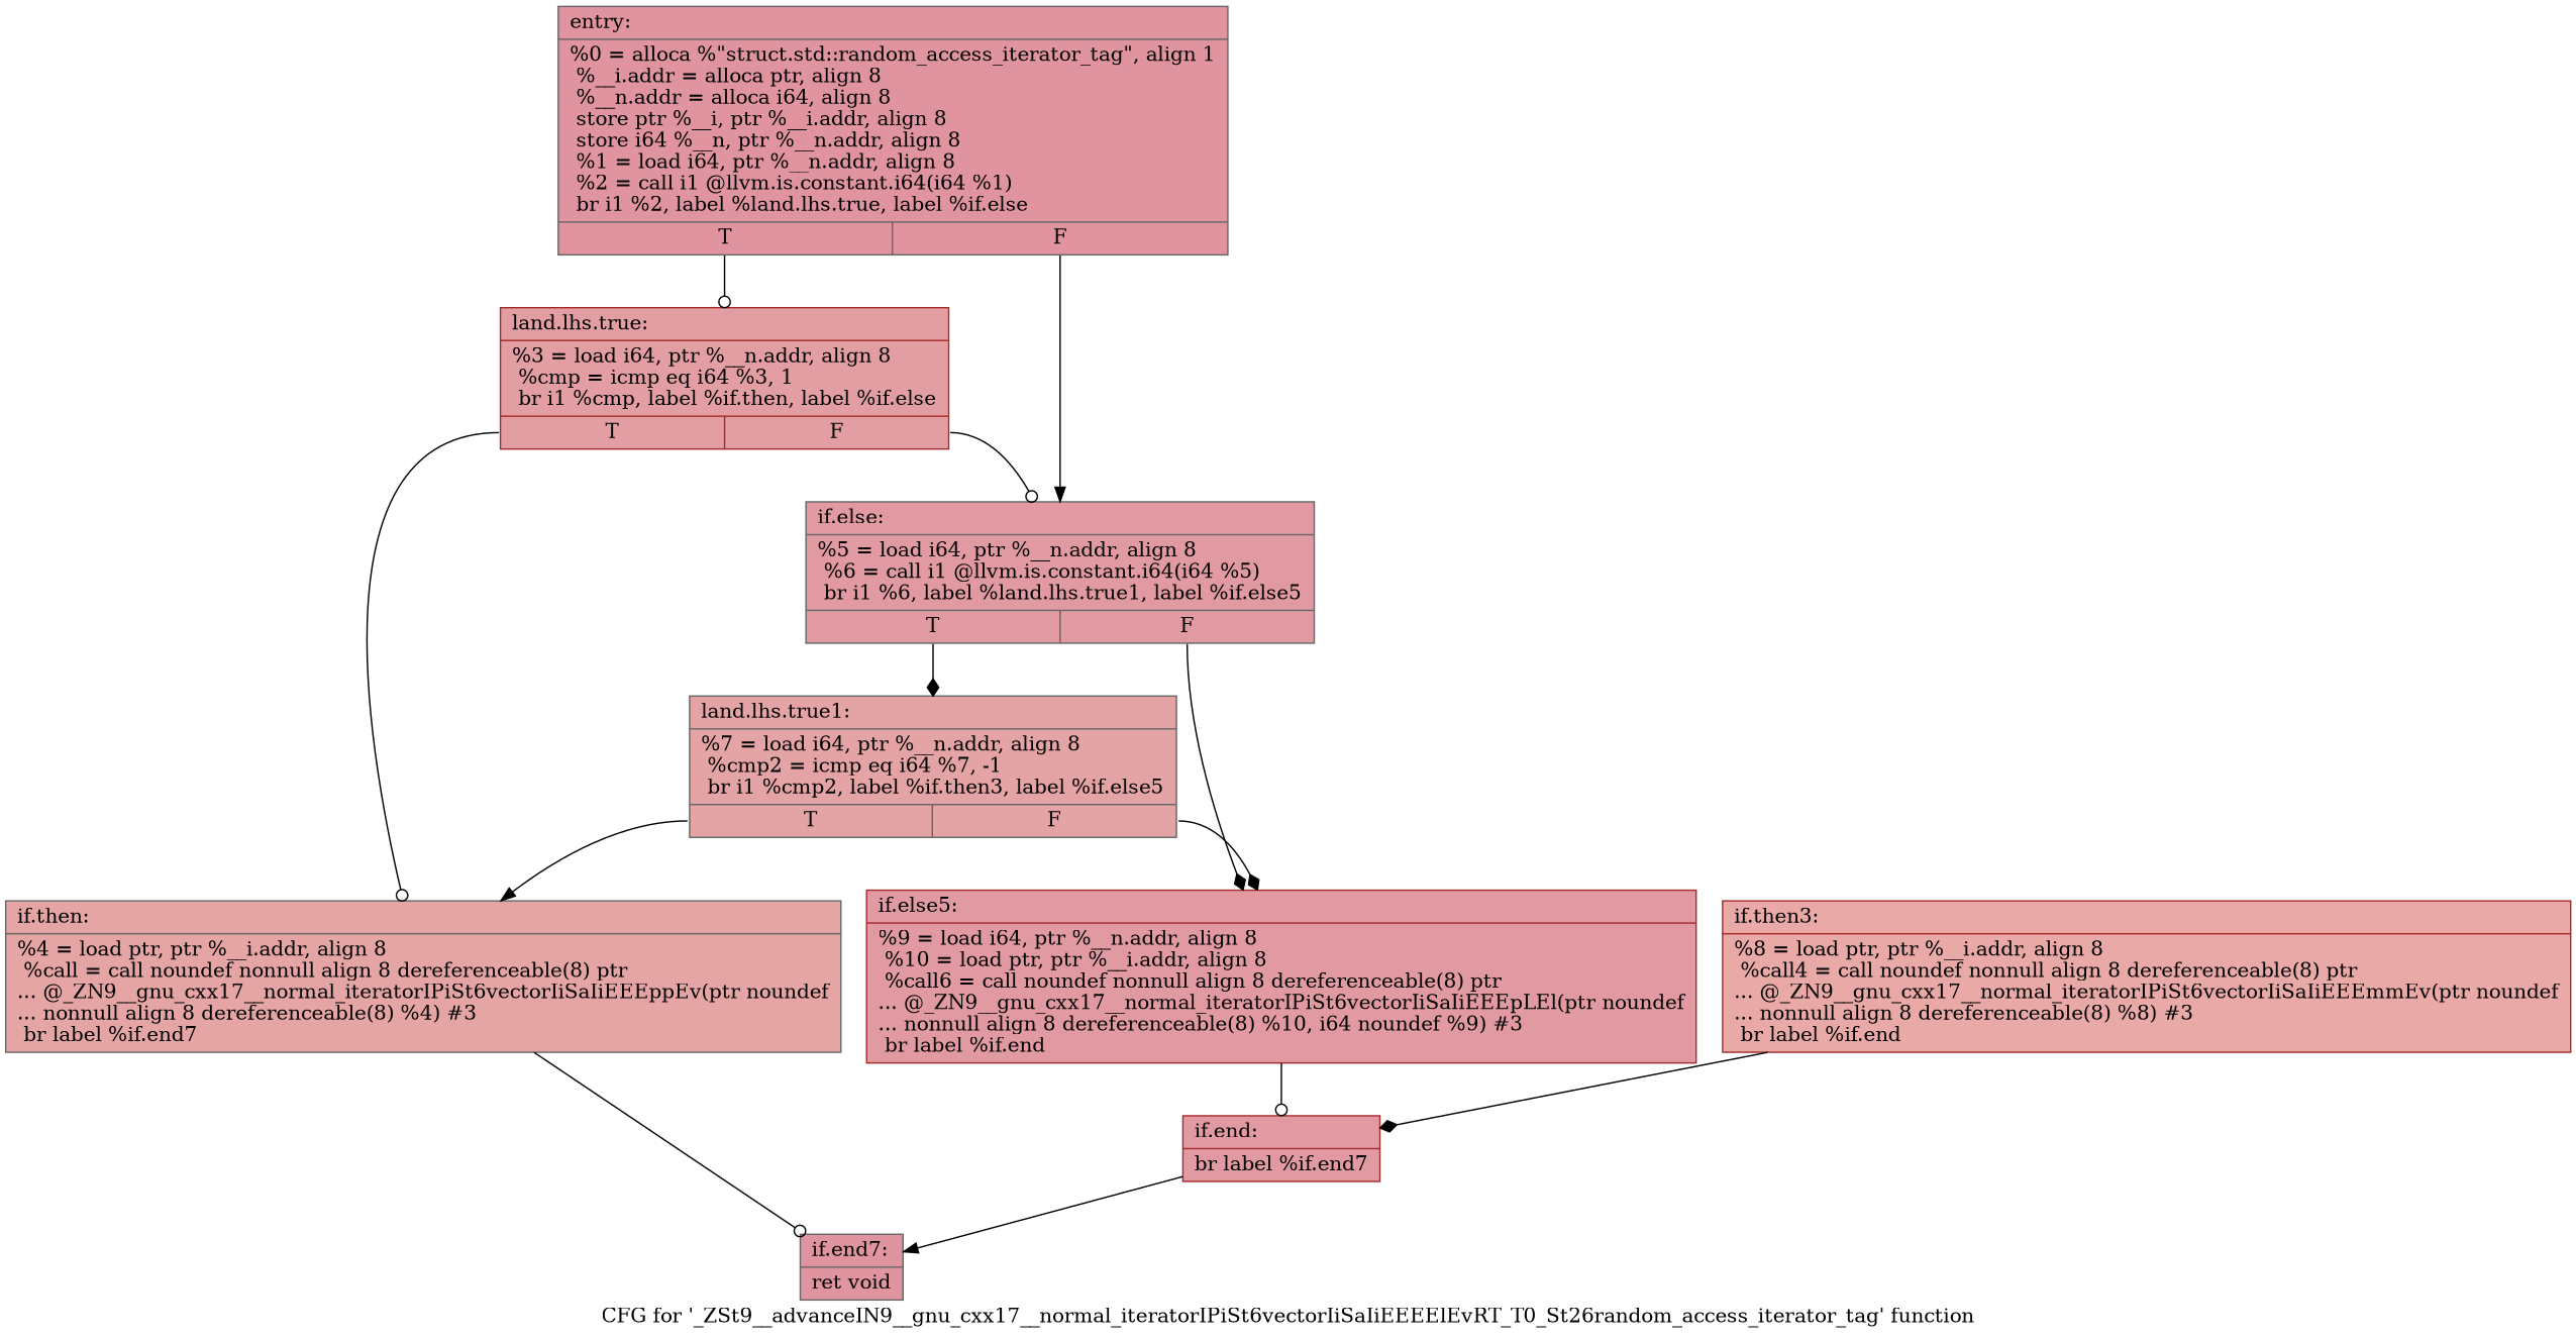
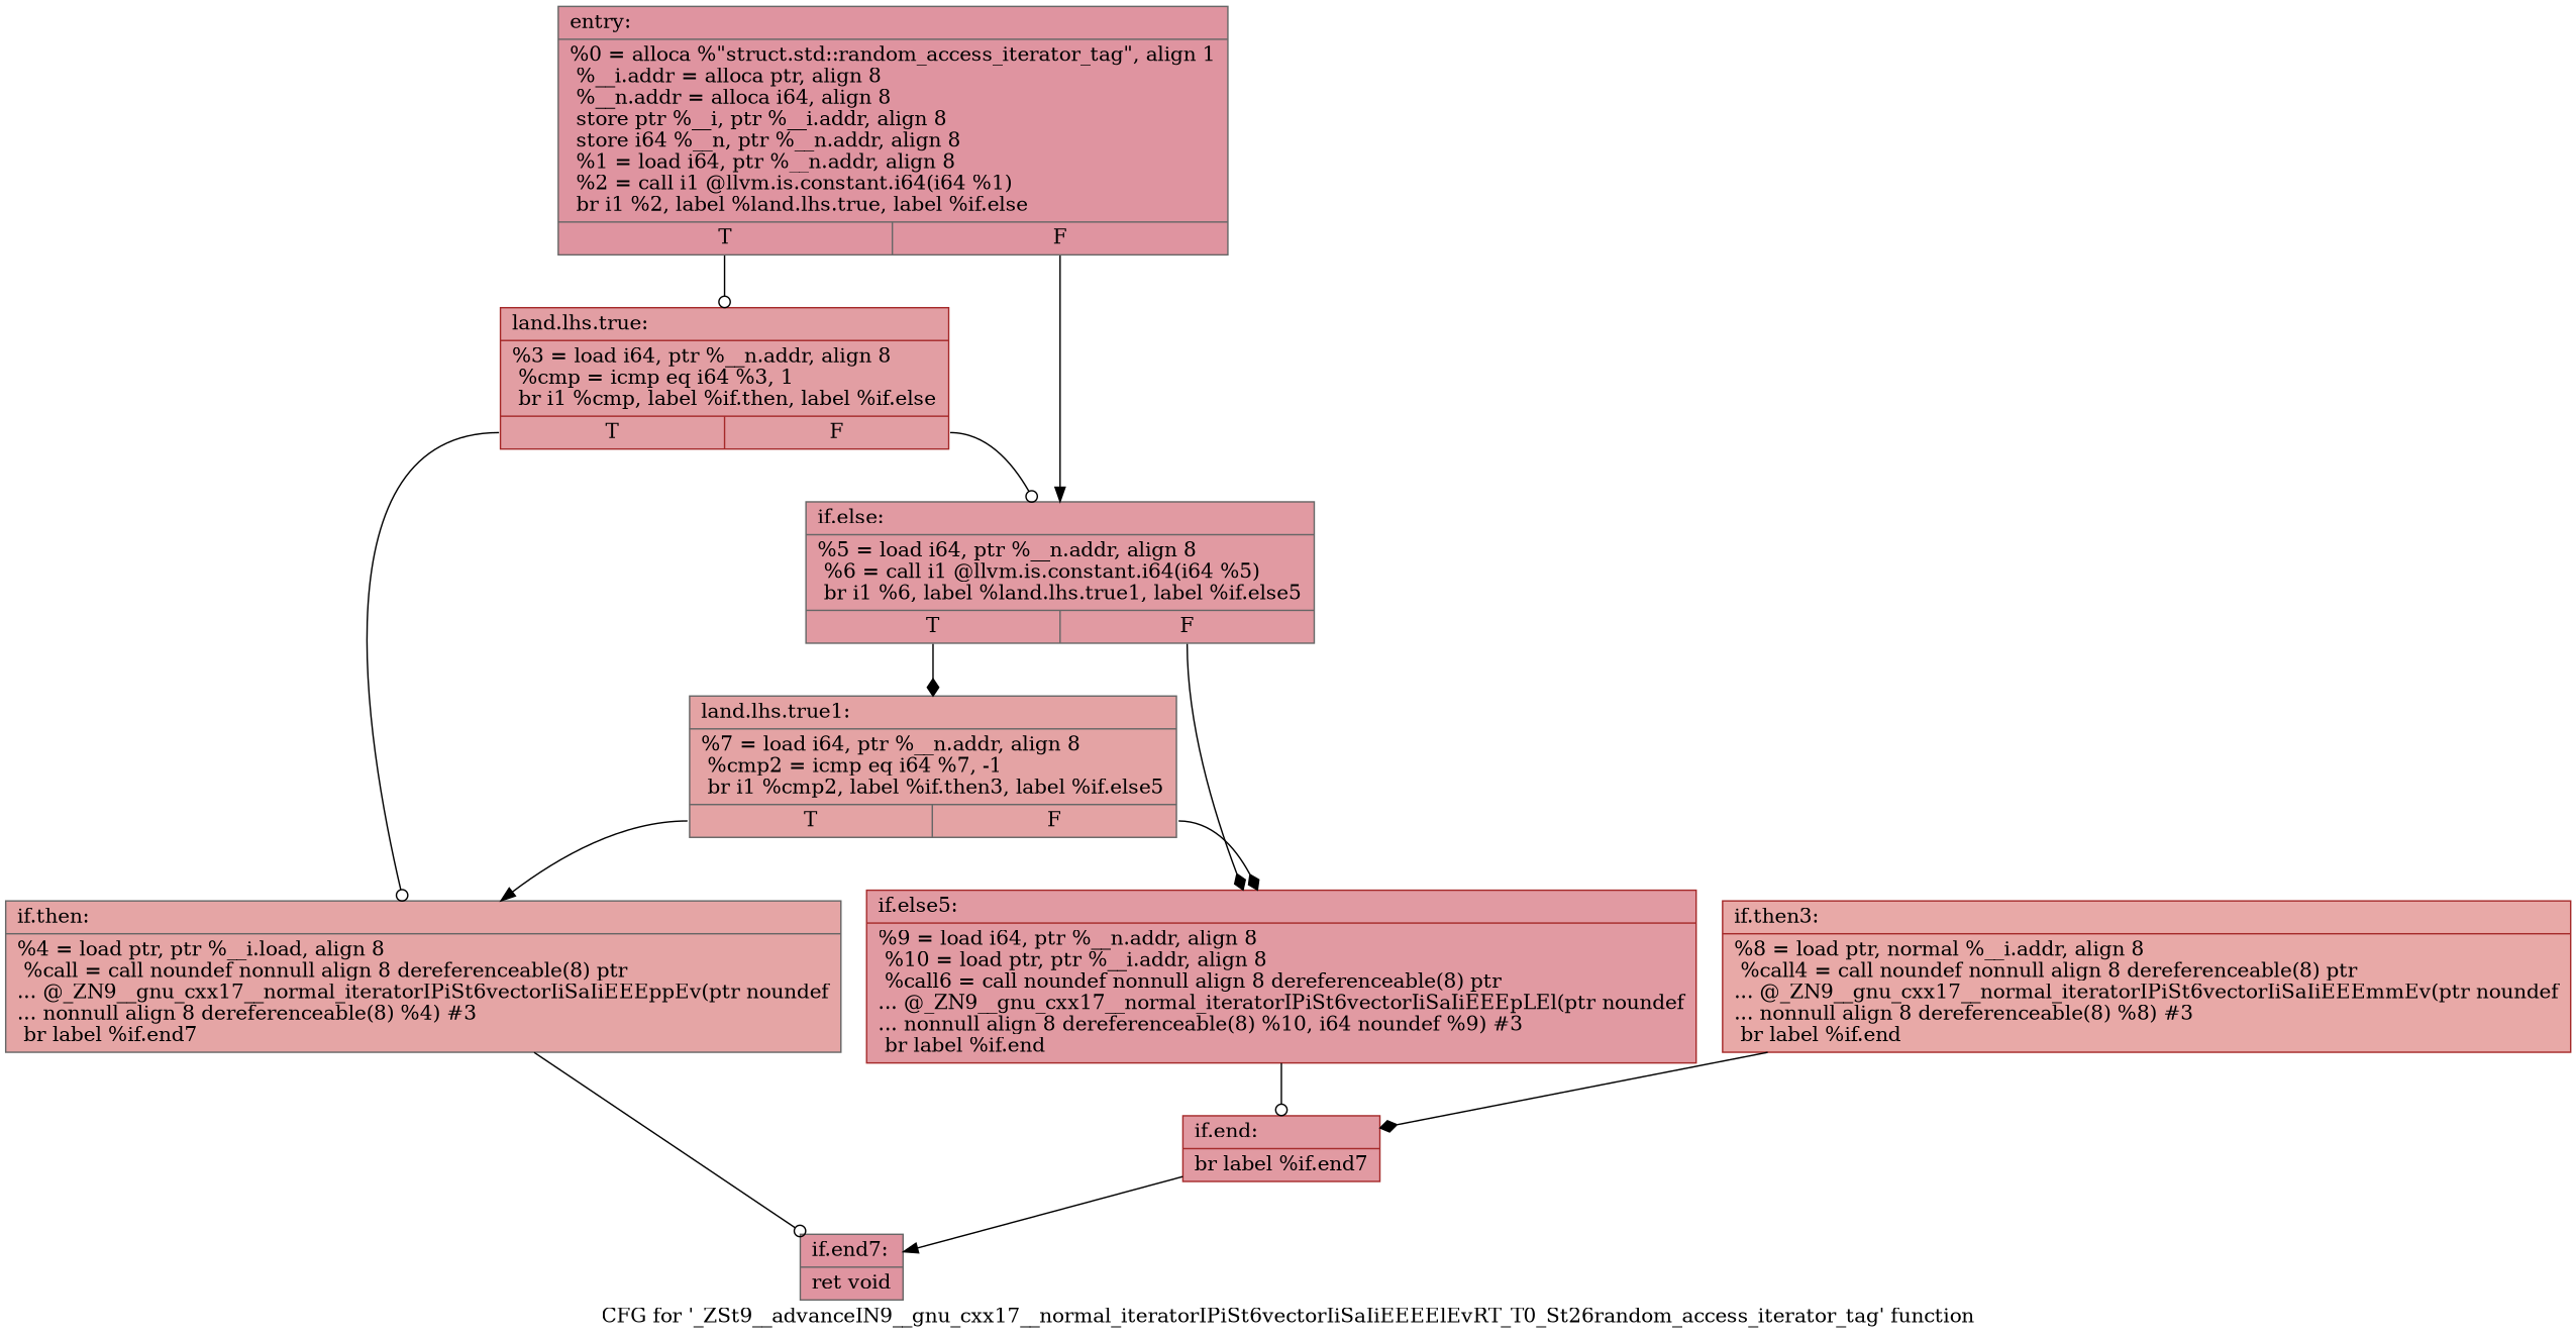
  digraph {
    fontname="DejaVu Serif"
    label="CFG for '_ZSt9__advanceIN9__gnu_cxx17__normal_iteratorIPiSt6vectorIiSaIiEEEElEvRT_T0_St26random_access_iterator_tag' function"
    node [color=gray40 fillcolor="#bb1b2c70" fontname="DejaVu Serif" shape=record style=filled]
    edge [arrowhead=odot fontname="DejaVu Serif"]
    n1 [fillcolor="#b70d2870" label="{entry:\l|  %0 = alloca %\"struct.std::random_access_iterator_tag\", align 1\l  %__i.addr = alloca ptr, align 8\l  %__n.addr = alloca i64, align 8\l  store ptr %__i, ptr %__i.addr, align 8\l  store i64 %__n, ptr %__n.addr, align 8\l  %1 = load i64, ptr %__n.addr, align 8\l  %2 = call i1 @llvm.is.constant.i64(i64 %1)\l  br i1 %2, label %land.lhs.true, label %if.else\l|{<s0>T|<s1>F}}"]
    n2 [color=brown fillcolor="#be242e70" label="{land.lhs.true:\l|  %3 = load i64, ptr %__n.addr, align 8\l  %cmp = icmp eq i64 %3, 1\l  br i1 %cmp, label %if.then, label %if.else\l|{<s0>T|<s1>F}}"]
    n3 [label="{if.else:\l|  %5 = load i64, ptr %__n.addr, align 8\l  %6 = call i1 @llvm.is.constant.i64(i64 %5)\l  br i1 %6, label %land.lhs.true1, label %if.else5\l|{<s0>T|<s1>F}}"]
-   n4 [fillcolor="#c5333470" label="{if.then:\l|  %4 = load ptr, ptr %__i.addr, align 8\l  %call = call noundef nonnull align 8 dereferenceable(8) ptr\l... @_ZN9__gnu_cxx17__normal_iteratorIPiSt6vectorIiSaIiEEEppEv(ptr noundef\l... nonnull align 8 dereferenceable(8) %4) #3\l  br label %if.end7\l}"]
+   n4 [fillcolor="#c5333470" label="{if.then:\l|  %4 = load ptr, ptr %__i.load, align 8\l  %call = call noundef nonnull align 8 dereferenceable(8) ptr\l... @_ZN9__gnu_cxx17__normal_iteratorIPiSt6vectorIiSaIiEEEppEv(ptr noundef\l... nonnull align 8 dereferenceable(8) %4) #3\l  br label %if.end7\l}"]
    n5 [fillcolor="#c32e3170" label="{land.lhs.true1:\l|  %7 = load i64, ptr %__n.addr, align 8\l  %cmp2 = icmp eq i64 %7, -1\l  br i1 %cmp2, label %if.then3, label %if.else5\l|{<s0>T|<s1>F}}"]
    n6 [color=brown label="{if.else5:\l|  %9 = load i64, ptr %__n.addr, align 8\l  %10 = load ptr, ptr %__i.addr, align 8\l  %call6 = call noundef nonnull align 8 dereferenceable(8) ptr\l... @_ZN9__gnu_cxx17__normal_iteratorIPiSt6vectorIiSaIiEEEpLEl(ptr noundef\l... nonnull align 8 dereferenceable(8) %10, i64 noundef %9) #3\l  br label %if.end\l}"]
    n7 [fillcolor="#b70d2870" label="{if.end7:\l|  ret void\l}"]
    n8 [color=brown label="{if.end:\l|  br label %if.end7\l}"]
-   n9 [color=brown fillcolor="#ca3b3770" label="{if.then3:\l|  %8 = load ptr, ptr %__i.addr, align 8\l  %call4 = call noundef nonnull align 8 dereferenceable(8) ptr\l... @_ZN9__gnu_cxx17__normal_iteratorIPiSt6vectorIiSaIiEEEmmEv(ptr noundef\l... nonnull align 8 dereferenceable(8) %8) #3\l  br label %if.end\l}"]
+   n9 [color=brown fillcolor="#ca3b3770" label="{if.then3:\l|  %8 = load ptr, normal %__i.addr, align 8\l  %call4 = call noundef nonnull align 8 dereferenceable(8) ptr\l... @_ZN9__gnu_cxx17__normal_iteratorIPiSt6vectorIiSaIiEEEmmEv(ptr noundef\l... nonnull align 8 dereferenceable(8) %8) #3\l  br label %if.end\l}"]
    n1 -> n2 [tailport=s0]
    n1 -> n3 [arrowhead=normal tailport=s1]
    n2 -> n3 [tailport=s1]
    n2 -> n4 [tailport=s0]
    n3 -> n5 [arrowhead=diamond tailport=s0]
    n3 -> n6 [arrowhead=diamond tailport=s1]
    n4 -> n7
    n5 -> n4 [arrowhead=normal tailport=s0]
    n5 -> n6 [arrowhead=diamond tailport=s1]
    n6 -> n8
    n8 -> n7 [arrowhead=normal]
    n9 -> n8 [arrowhead=diamond]
  }
